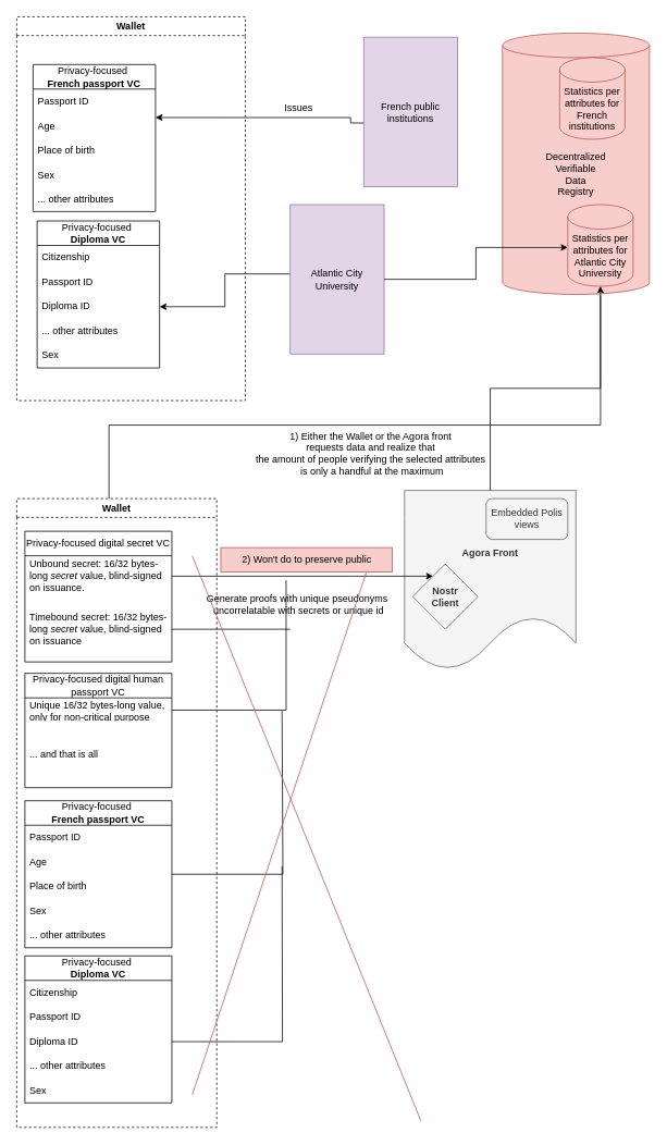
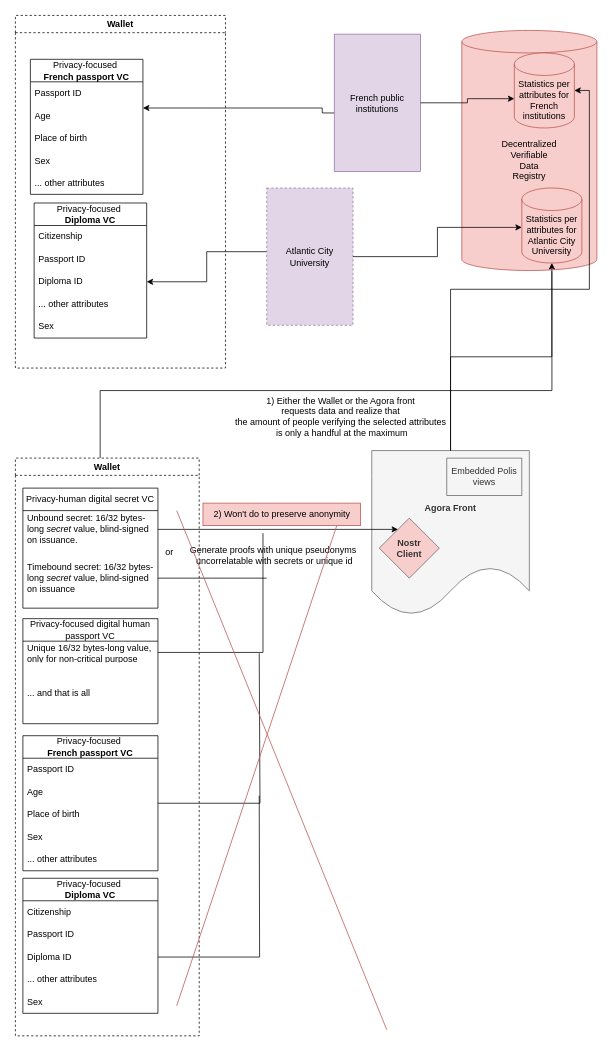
  <mxCell id="0" />
  <mxCell id="1" parent="0" />
  <mxCell id="2" value="&lt;div style=&quot;text-align: justify;&quot;&gt;&lt;span style=&quot;background-color: initial;&quot;&gt;Agora Front&lt;/span&gt;&lt;/div&gt;" style="shape=document;whiteSpace=wrap;html=1;boundedLbl=1;fontStyle=1;fillColor=#f5f5f5;fontColor=#333333;strokeColor=#666666;" parent="1" vertex="1"><mxGeometry x="495" y="600" width="210" height="220" as="geometry" /></mxCell>
  <mxCell id="3" style="edgeStyle=orthogonalEdgeStyle;rounded=0;orthogonalLoop=1;jettySize=auto;html=1;exitX=1;exitY=0.5;exitDx=0;exitDy=0;" parent="1" source="14" target="18" edge="1"><mxGeometry relative="1" as="geometry"><mxPoint x="225" y="685" as="sourcePoint" /><mxPoint x="505" y="730" as="targetPoint" /><Array as="points"><mxPoint x="435" y="705" /><mxPoint x="435" y="705" /></Array></mxGeometry></mxCell>
  <mxCell id="4" style="edgeStyle=orthogonalEdgeStyle;rounded=0;orthogonalLoop=1;jettySize=auto;html=1;entryX=1;entryY=0.5;entryDx=0;entryDy=0;exitX=0;exitY=0.464;exitDx=0;exitDy=0;exitPerimeter=0;" parent="1" target="46" edge="1" source="40"><mxGeometry relative="1" as="geometry"><Array as="points" /><mxPoint x="520" y="371.5" as="sourcePoint" /><mxPoint x="211.08" y="371.54" as="targetPoint" /></mxGeometry></mxCell>
  <mxCell id="5" value="Privacy-focused&amp;nbsp;&lt;div&gt;&lt;b&gt;French passport VC&lt;/b&gt;&lt;/div&gt;" style="swimlane;fontStyle=0;childLayout=stackLayout;horizontal=1;startSize=30;horizontalStack=0;resizeParent=1;resizeParentMax=0;resizeLast=0;collapsible=1;marginBottom=0;whiteSpace=wrap;html=1;" parent="1" vertex="1"><mxGeometry x="40" y="78.5" width="150" height="180" as="geometry" /></mxCell>
  <mxCell id="6" value="Passport ID" style="text;strokeColor=none;fillColor=none;align=left;verticalAlign=middle;spacingLeft=4;spacingRight=4;overflow=hidden;points=[[0,0.5],[1,0.5]];portConstraint=eastwest;rotatable=0;whiteSpace=wrap;html=1;" parent="5" vertex="1"><mxGeometry y="30" width="150" height="30" as="geometry" /></mxCell>
  <mxCell id="7" value="Age" style="text;strokeColor=none;fillColor=none;align=left;verticalAlign=middle;spacingLeft=4;spacingRight=4;overflow=hidden;points=[[0,0.5],[1,0.5]];portConstraint=eastwest;rotatable=0;whiteSpace=wrap;html=1;" parent="5" vertex="1"><mxGeometry y="60" width="150" height="30" as="geometry" /></mxCell>
  <mxCell id="8" value="Place of birth" style="text;strokeColor=none;fillColor=none;align=left;verticalAlign=middle;spacingLeft=4;spacingRight=4;overflow=hidden;points=[[0,0.5],[1,0.5]];portConstraint=eastwest;rotatable=0;whiteSpace=wrap;html=1;" vertex="1" parent="5"><mxGeometry y="90" width="150" height="30" as="geometry" /></mxCell>
  <mxCell id="9" value="Sex" style="text;strokeColor=none;fillColor=none;align=left;verticalAlign=middle;spacingLeft=4;spacingRight=4;overflow=hidden;points=[[0,0.5],[1,0.5]];portConstraint=eastwest;rotatable=0;whiteSpace=wrap;html=1;" vertex="1" parent="5"><mxGeometry y="120" width="150" height="30" as="geometry" /></mxCell>
  <mxCell id="10" value="... other attributes" style="text;strokeColor=none;fillColor=none;align=left;verticalAlign=middle;spacingLeft=4;spacingRight=4;overflow=hidden;points=[[0,0.5],[1,0.5]];portConstraint=eastwest;rotatable=0;whiteSpace=wrap;html=1;" vertex="1" parent="5"><mxGeometry y="150" width="150" height="30" as="geometry" /></mxCell>
  <mxCell id="11" style="edgeStyle=orthogonalEdgeStyle;rounded=0;orthogonalLoop=1;jettySize=auto;html=1;entryX=1;entryY=0.163;entryDx=0;entryDy=0;entryPerimeter=0;exitX=0.035;exitY=0.574;exitDx=0;exitDy=0;exitPerimeter=0;" parent="1" target="7" edge="1" source="41"><mxGeometry relative="1" as="geometry"><Array as="points"><mxPoint x="429" y="143" /></Array><mxPoint x="517.5" y="151.5" as="sourcePoint" /><mxPoint x="230" y="151.5" as="targetPoint" /></mxGeometry></mxCell>
- <mxCell id="12" value="Issues" style="text;html=1;align=center;verticalAlign=middle;resizable=0;points=[];autosize=1;strokeColor=none;fillColor=none;" parent="1" vertex="1"><mxGeometry x="335" y="116.5" width="60" height="30" as="geometry" /></mxCell>
- <mxCell id="13" value="Privacy-focused digital secret VC" style="swimlane;fontStyle=0;childLayout=stackLayout;horizontal=1;startSize=30;horizontalStack=0;resizeParent=1;resizeParentMax=0;resizeLast=0;collapsible=1;marginBottom=0;whiteSpace=wrap;html=1;" parent="1" vertex="1"><mxGeometry x="30" y="650" width="180" height="160" as="geometry" /></mxCell>
+ <mxCell id="13" value="Privacy-human digital secret VC" style="swimlane;fontStyle=0;childLayout=stackLayout;horizontal=1;startSize=30;horizontalStack=0;resizeParent=1;resizeParentMax=0;resizeLast=0;collapsible=1;marginBottom=0;whiteSpace=wrap;html=1;" parent="1" vertex="1"><mxGeometry x="30" y="650" width="180" height="160" as="geometry" /></mxCell>
  <mxCell id="14" value="Unbound secret: 16/32 bytes-long&amp;nbsp;&lt;i&gt;secret&lt;/i&gt;&amp;nbsp;value, blind-signed on issuance." style="text;strokeColor=none;fillColor=none;align=left;verticalAlign=middle;spacingLeft=4;spacingRight=4;overflow=hidden;points=[[0,0.5],[1,0.5]];portConstraint=eastwest;rotatable=0;whiteSpace=wrap;html=1;" parent="13" vertex="1"><mxGeometry y="30" width="180" height="50" as="geometry" /></mxCell>
  <mxCell id="15" style="edgeStyle=orthogonalEdgeStyle;rounded=0;orthogonalLoop=1;jettySize=auto;html=1;endArrow=none;endFill=0;" parent="13" source="16" edge="1"><mxGeometry relative="1" as="geometry"><mxPoint x="325" y="120" as="targetPoint" /></mxGeometry></mxCell>
  <mxCell id="16" value="Timebound secret: 16/32 bytes-long &lt;i&gt;secret &lt;/i&gt;value, blind-signed on issuance" style="text;strokeColor=none;fillColor=none;align=left;verticalAlign=middle;spacingLeft=4;spacingRight=4;overflow=hidden;points=[[0,0.5],[1,0.5]];portConstraint=eastwest;rotatable=0;whiteSpace=wrap;html=1;" parent="13" vertex="1"><mxGeometry y="80" width="180" height="80" as="geometry" /></mxCell>
  <mxCell id="17" value="Generate proofs with unique pseudonyms&amp;nbsp;&lt;div&gt;uncorrelatable with secrets or unique id&lt;/div&gt;" style="text;html=1;align=center;verticalAlign=middle;resizable=0;points=[];autosize=1;strokeColor=none;fillColor=none;" parent="1" vertex="1"><mxGeometry x="240" y="720" width="250" height="40" as="geometry" /></mxCell>
- <mxCell id="18" value="&lt;b&gt;Nostr&lt;/b&gt;&lt;div&gt;&lt;b&gt;Client&lt;/b&gt;&lt;/div&gt;" style="rhombus;whiteSpace=wrap;html=1;fillColor=#f5f5f5;fontColor=#333333;strokeColor=#666666;" parent="1" vertex="1"><mxGeometry x="505" y="690" width="80" height="80" as="geometry" /></mxCell>
+ <mxCell id="18" value="&lt;b&gt;Nostr&lt;/b&gt;&lt;div&gt;&lt;b&gt;Client&lt;/b&gt;&lt;/div&gt;" style="rhombus;whiteSpace=wrap;html=1;fillColor=#f8cecc;fontColor=#333333;strokeColor=#666666;" parent="1" vertex="1"><mxGeometry x="505" y="690" width="80" height="80" as="geometry" /></mxCell>
+ <mxCell id="19" value="or" style="text;html=1;align=center;verticalAlign=middle;resizable=0;points=[];autosize=1;strokeColor=none;fillColor=none;" parent="1" vertex="1"><mxGeometry x="210" y="720" width="30" height="30" as="geometry" /></mxCell>
  <mxCell id="20" style="edgeStyle=orthogonalEdgeStyle;rounded=0;orthogonalLoop=1;jettySize=auto;html=1;endArrow=none;endFill=0;entryX=0.667;entryY=1.003;entryDx=0;entryDy=0;entryPerimeter=0;" edge="1" parent="1" source="21" target="49"><mxGeometry relative="1" as="geometry"><mxPoint x="595" y="520" as="targetPoint" /><Array as="points"><mxPoint x="133" y="520" /><mxPoint x="735" y="520" /></Array></mxGeometry></mxCell>
  <mxCell id="21" value="Wallet" style="swimlane;whiteSpace=wrap;html=1;dashed=1;" parent="1" vertex="1"><mxGeometry x="20" y="610" width="245" height="770" as="geometry" /></mxCell>
  <mxCell id="22" style="edgeStyle=orthogonalEdgeStyle;rounded=0;orthogonalLoop=1;jettySize=auto;html=1;endArrow=none;endFill=0;exitX=1;exitY=0.5;exitDx=0;exitDy=0;" parent="21" source="24" edge="1"><mxGeometry relative="1" as="geometry"><mxPoint x="330" y="100" as="targetPoint" /><mxPoint x="200" y="39" as="sourcePoint" /><Array as="points"><mxPoint x="330" y="259" /><mxPoint x="330" y="100" /></Array></mxGeometry></mxCell>
  <mxCell id="23" value="Privacy-focused digital human passport VC" style="swimlane;fontStyle=0;childLayout=stackLayout;horizontal=1;startSize=30;horizontalStack=0;resizeParent=1;resizeParentMax=0;resizeLast=0;collapsible=1;marginBottom=0;whiteSpace=wrap;html=1;" parent="21" vertex="1"><mxGeometry x="10" y="214" width="180" height="140" as="geometry" /></mxCell>
  <mxCell id="24" value="Unique 16/32 bytes-long value, only for non-critical purpose" style="text;strokeColor=none;fillColor=none;align=left;verticalAlign=middle;spacingLeft=4;spacingRight=4;overflow=hidden;points=[[0,0.5],[1,0.5]];portConstraint=eastwest;rotatable=0;whiteSpace=wrap;html=1;" parent="23" vertex="1"><mxGeometry y="30" width="180" height="30" as="geometry" /></mxCell>
  <mxCell id="25" value="... and that is all" style="text;strokeColor=none;fillColor=none;align=left;verticalAlign=middle;spacingLeft=4;spacingRight=4;overflow=hidden;points=[[0,0.5],[1,0.5]];portConstraint=eastwest;rotatable=0;whiteSpace=wrap;html=1;" parent="23" vertex="1"><mxGeometry y="60" width="180" height="80" as="geometry" /></mxCell>
  <mxCell id="26" style="edgeStyle=orthogonalEdgeStyle;rounded=0;orthogonalLoop=1;jettySize=auto;html=1;endArrow=none;endFill=0;" edge="1" parent="21" source="27"><mxGeometry relative="1" as="geometry"><mxPoint x="325" y="260" as="targetPoint" /><Array as="points"><mxPoint x="326" y="460" /></Array></mxGeometry></mxCell>
  <mxCell id="27" value="Privacy-focused&amp;nbsp;&lt;div&gt;&lt;b&gt;French passport VC&lt;/b&gt;&lt;/div&gt;" style="swimlane;fontStyle=0;childLayout=stackLayout;horizontal=1;startSize=30;horizontalStack=0;resizeParent=1;resizeParentMax=0;resizeLast=0;collapsible=1;marginBottom=0;whiteSpace=wrap;html=1;" vertex="1" parent="21"><mxGeometry x="10" y="370" width="180" height="180" as="geometry" /></mxCell>
  <mxCell id="28" value="Passport ID" style="text;strokeColor=none;fillColor=none;align=left;verticalAlign=middle;spacingLeft=4;spacingRight=4;overflow=hidden;points=[[0,0.5],[1,0.5]];portConstraint=eastwest;rotatable=0;whiteSpace=wrap;html=1;" vertex="1" parent="27"><mxGeometry y="30" width="180" height="30" as="geometry" /></mxCell>
  <mxCell id="29" value="Age" style="text;strokeColor=none;fillColor=none;align=left;verticalAlign=middle;spacingLeft=4;spacingRight=4;overflow=hidden;points=[[0,0.5],[1,0.5]];portConstraint=eastwest;rotatable=0;whiteSpace=wrap;html=1;" vertex="1" parent="27"><mxGeometry y="60" width="180" height="30" as="geometry" /></mxCell>
  <mxCell id="30" value="Place of birth" style="text;strokeColor=none;fillColor=none;align=left;verticalAlign=middle;spacingLeft=4;spacingRight=4;overflow=hidden;points=[[0,0.5],[1,0.5]];portConstraint=eastwest;rotatable=0;whiteSpace=wrap;html=1;" vertex="1" parent="27"><mxGeometry y="90" width="180" height="30" as="geometry" /></mxCell>
  <mxCell id="31" value="Sex" style="text;strokeColor=none;fillColor=none;align=left;verticalAlign=middle;spacingLeft=4;spacingRight=4;overflow=hidden;points=[[0,0.5],[1,0.5]];portConstraint=eastwest;rotatable=0;whiteSpace=wrap;html=1;" vertex="1" parent="27"><mxGeometry y="120" width="180" height="30" as="geometry" /></mxCell>
  <mxCell id="32" value="... other attributes" style="text;strokeColor=none;fillColor=none;align=left;verticalAlign=middle;spacingLeft=4;spacingRight=4;overflow=hidden;points=[[0,0.5],[1,0.5]];portConstraint=eastwest;rotatable=0;whiteSpace=wrap;html=1;" vertex="1" parent="27"><mxGeometry y="150" width="180" height="30" as="geometry" /></mxCell>
  <mxCell id="33" value="Privacy-focused&amp;nbsp;&lt;div&gt;&lt;b&gt;Diploma VC&lt;/b&gt;&lt;/div&gt;" style="swimlane;fontStyle=0;childLayout=stackLayout;horizontal=1;startSize=30;horizontalStack=0;resizeParent=1;resizeParentMax=0;resizeLast=0;collapsible=1;marginBottom=0;whiteSpace=wrap;html=1;" vertex="1" parent="21"><mxGeometry x="10" y="560" width="180" height="180" as="geometry" /></mxCell>
  <mxCell id="34" value="Citizenship" style="text;strokeColor=none;fillColor=none;align=left;verticalAlign=middle;spacingLeft=4;spacingRight=4;overflow=hidden;points=[[0,0.5],[1,0.5]];portConstraint=eastwest;rotatable=0;whiteSpace=wrap;html=1;" vertex="1" parent="33"><mxGeometry y="30" width="180" height="30" as="geometry" /></mxCell>
  <mxCell id="35" value="Passport ID" style="text;strokeColor=none;fillColor=none;align=left;verticalAlign=middle;spacingLeft=4;spacingRight=4;overflow=hidden;points=[[0,0.5],[1,0.5]];portConstraint=eastwest;rotatable=0;whiteSpace=wrap;html=1;" vertex="1" parent="33"><mxGeometry y="60" width="180" height="30" as="geometry" /></mxCell>
  <mxCell id="36" style="edgeStyle=orthogonalEdgeStyle;rounded=0;orthogonalLoop=1;jettySize=auto;html=1;endArrow=none;endFill=0;" edge="1" parent="33" source="37"><mxGeometry relative="1" as="geometry"><mxPoint x="315" y="-110" as="targetPoint" /></mxGeometry></mxCell>
  <mxCell id="37" value="Diploma ID" style="text;strokeColor=none;fillColor=none;align=left;verticalAlign=middle;spacingLeft=4;spacingRight=4;overflow=hidden;points=[[0,0.5],[1,0.5]];portConstraint=eastwest;rotatable=0;whiteSpace=wrap;html=1;" vertex="1" parent="33"><mxGeometry y="90" width="180" height="30" as="geometry" /></mxCell>
  <mxCell id="38" value="... other attributes" style="text;strokeColor=none;fillColor=none;align=left;verticalAlign=middle;spacingLeft=4;spacingRight=4;overflow=hidden;points=[[0,0.5],[1,0.5]];portConstraint=eastwest;rotatable=0;whiteSpace=wrap;html=1;" vertex="1" parent="33"><mxGeometry y="120" width="180" height="30" as="geometry" /></mxCell>
  <mxCell id="39" value="Sex" style="text;strokeColor=none;fillColor=none;align=left;verticalAlign=middle;spacingLeft=4;spacingRight=4;overflow=hidden;points=[[0,0.5],[1,0.5]];portConstraint=eastwest;rotatable=0;whiteSpace=wrap;html=1;" vertex="1" parent="33"><mxGeometry y="150" width="180" height="30" as="geometry" /></mxCell>
- <mxCell id="40" value="&lt;div&gt;Atlantic City University&lt;/div&gt;" style="rounded=0;whiteSpace=wrap;html=1;fillColor=#e1d5e7;strokeColor=#9673a6;" parent="1" vertex="1"><mxGeometry x="355" y="250" width="115" height="183" as="geometry" /></mxCell>
+ <mxCell id="40" value="&lt;div&gt;Atlantic City University&lt;/div&gt;" style="rounded=0;whiteSpace=wrap;html=1;fillColor=#e1d5e7;strokeColor=#9673a6;dashed=1;" parent="1" vertex="1"><mxGeometry x="355" y="250" width="115" height="183" as="geometry" /></mxCell>
  <mxCell id="41" value="French public institutions" style="rounded=0;whiteSpace=wrap;html=1;fillColor=#e1d5e7;strokeColor=#9673a6;" parent="1" vertex="1"><mxGeometry x="445" y="45" width="115" height="183" as="geometry" /></mxCell>
  <mxCell id="42" value="Wallet" style="swimlane;whiteSpace=wrap;html=1;dashed=1;" parent="1" vertex="1"><mxGeometry x="20" y="20" width="280" height="470" as="geometry" /></mxCell>
  <mxCell id="43" value="Privacy-focused&amp;nbsp;&lt;div&gt;&lt;b&gt;Diploma VC&lt;/b&gt;&lt;/div&gt;" style="swimlane;fontStyle=0;childLayout=stackLayout;horizontal=1;startSize=30;horizontalStack=0;resizeParent=1;resizeParentMax=0;resizeLast=0;collapsible=1;marginBottom=0;whiteSpace=wrap;html=1;" vertex="1" parent="42"><mxGeometry x="25" y="250" width="150" height="180" as="geometry" /></mxCell>
  <mxCell id="44" value="Citizenship" style="text;strokeColor=none;fillColor=none;align=left;verticalAlign=middle;spacingLeft=4;spacingRight=4;overflow=hidden;points=[[0,0.5],[1,0.5]];portConstraint=eastwest;rotatable=0;whiteSpace=wrap;html=1;" vertex="1" parent="43"><mxGeometry y="30" width="150" height="30" as="geometry" /></mxCell>
  <mxCell id="45" value="Passport ID" style="text;strokeColor=none;fillColor=none;align=left;verticalAlign=middle;spacingLeft=4;spacingRight=4;overflow=hidden;points=[[0,0.5],[1,0.5]];portConstraint=eastwest;rotatable=0;whiteSpace=wrap;html=1;" vertex="1" parent="43"><mxGeometry y="60" width="150" height="30" as="geometry" /></mxCell>
  <mxCell id="46" value="Diploma ID" style="text;strokeColor=none;fillColor=none;align=left;verticalAlign=middle;spacingLeft=4;spacingRight=4;overflow=hidden;points=[[0,0.5],[1,0.5]];portConstraint=eastwest;rotatable=0;whiteSpace=wrap;html=1;" vertex="1" parent="43"><mxGeometry y="90" width="150" height="30" as="geometry" /></mxCell>
  <mxCell id="47" value="... other attributes" style="text;strokeColor=none;fillColor=none;align=left;verticalAlign=middle;spacingLeft=4;spacingRight=4;overflow=hidden;points=[[0,0.5],[1,0.5]];portConstraint=eastwest;rotatable=0;whiteSpace=wrap;html=1;" vertex="1" parent="43"><mxGeometry y="120" width="150" height="30" as="geometry" /></mxCell>
  <mxCell id="48" value="Sex" style="text;strokeColor=none;fillColor=none;align=left;verticalAlign=middle;spacingLeft=4;spacingRight=4;overflow=hidden;points=[[0,0.5],[1,0.5]];portConstraint=eastwest;rotatable=0;whiteSpace=wrap;html=1;" vertex="1" parent="43"><mxGeometry y="150" width="150" height="30" as="geometry" /></mxCell>
  <mxCell id="49" value="Decentralized&lt;div&gt;Verifiable&lt;div&gt;Data&lt;/div&gt;&lt;div&gt;Registry&lt;/div&gt;&lt;/div&gt;" style="shape=cylinder3;whiteSpace=wrap;html=1;boundedLbl=1;backgroundOutline=1;size=15;fillColor=#f8cecc;strokeColor=#b85450;" parent="1" vertex="1"><mxGeometry x="615" y="40" width="180" height="320" as="geometry" /></mxCell>
+ <mxCell id="50" style="edgeStyle=orthogonalEdgeStyle;rounded=0;orthogonalLoop=1;jettySize=auto;html=1;entryX=0;entryY=0.61;entryDx=0;entryDy=0;entryPerimeter=0;" parent="1" source="41" target="54" edge="1"><mxGeometry relative="1" as="geometry"><mxPoint x="729" y="131" as="targetPoint" /></mxGeometry></mxCell>
  <mxCell id="51" style="edgeStyle=orthogonalEdgeStyle;rounded=0;orthogonalLoop=1;jettySize=auto;html=1;entryX=0;entryY=0;entryDx=0;entryDy=52.5;entryPerimeter=0;" parent="1" source="40" target="53" edge="1"><mxGeometry relative="1" as="geometry" /></mxCell>
- <mxCell id="52" value="Embedded Polis views" style="rounded=1;whiteSpace=wrap;html=1;fillColor=#f5f5f5;fontColor=#333333;strokeColor=#666666;" parent="1" vertex="1"><mxGeometry x="595" y="610" width="100" height="50" as="geometry" /></mxCell>
+ <mxCell id="52" value="Embedded Polis views" style="whiteSpace=wrap;html=1;fillColor=#f5f5f5;fontColor=#333333;strokeColor=#666666;rounded=0;" parent="1" vertex="1"><mxGeometry x="595" y="610" width="100" height="50" as="geometry" /></mxCell>
  <mxCell id="53" value="Statistics per attributes for Atlantic City University" style="shape=cylinder3;whiteSpace=wrap;html=1;boundedLbl=1;backgroundOutline=1;size=15;fillColor=#f8cecc;strokeColor=#b85450;" vertex="1" parent="1"><mxGeometry x="695" y="250" width="80" height="100" as="geometry" /></mxCell>
  <mxCell id="54" value="Statistics per attributes for French institutions" style="shape=cylinder3;whiteSpace=wrap;html=1;boundedLbl=1;backgroundOutline=1;size=15;fillColor=#f8cecc;strokeColor=#b85450;" vertex="1" parent="1"><mxGeometry x="685" y="70" width="80" height="100" as="geometry" /></mxCell>
  <mxCell id="55" value="" style="endArrow=none;html=1;rounded=0;fillColor=#f8cecc;strokeColor=#b85450;" edge="1" parent="1"><mxGeometry width="50" height="50" relative="1" as="geometry"><mxPoint x="515" y="1372" as="sourcePoint" /><mxPoint x="235" y="680" as="targetPoint" /></mxGeometry></mxCell>
  <mxCell id="56" value="" style="endArrow=none;html=1;rounded=0;fillColor=#f8cecc;strokeColor=#b85450;" edge="1" parent="1"><mxGeometry width="50" height="50" relative="1" as="geometry"><mxPoint x="235" y="1340" as="sourcePoint" /><mxPoint x="455" y="680" as="targetPoint" /></mxGeometry></mxCell>
  <mxCell id="57" style="edgeStyle=orthogonalEdgeStyle;rounded=0;orthogonalLoop=1;jettySize=auto;html=1;" edge="1" parent="1" source="2" target="53"><mxGeometry relative="1" as="geometry" /></mxCell>
  <mxCell id="58" value="1) Either the Wallet or the Agora front&amp;nbsp;&lt;div&gt;requests data and realize t&lt;span style=&quot;background-color: initial;&quot;&gt;hat&amp;nbsp;&lt;/span&gt;&lt;/div&gt;&lt;div&gt;&lt;span style=&quot;background-color: initial;&quot;&gt;the amount&amp;nbsp;&lt;/span&gt;&lt;span style=&quot;background-color: initial;&quot;&gt;of people verifying the selected attributes&amp;nbsp;&lt;/span&gt;&lt;div&gt;&lt;span style=&quot;background-color: initial;&quot;&gt;is only a handful at the maximum&lt;/span&gt;&lt;/div&gt;&lt;/div&gt;" style="text;html=1;align=center;verticalAlign=middle;resizable=0;points=[];autosize=1;strokeColor=none;fillColor=none;" vertex="1" parent="1"><mxGeometry x="300" y="520" width="310" height="70" as="geometry" /></mxCell>
- <mxCell id="60" value="2) Won't do to preserve public" style="text;html=1;align=center;verticalAlign=middle;resizable=0;points=[];autosize=1;strokeColor=#b85450;fillColor=#f8cecc;" vertex="1" parent="1"><mxGeometry x="270" y="670" width="210" height="30" as="geometry" /></mxCell>
+ <mxCell id="59" style="edgeStyle=orthogonalEdgeStyle;rounded=0;orthogonalLoop=1;jettySize=auto;html=1;entryX=1;entryY=0.5;entryDx=0;entryDy=0;entryPerimeter=0;" edge="1" parent="1" source="2" target="54"><mxGeometry relative="1" as="geometry" /></mxCell>
+ <mxCell id="60" value="2) Won't do to preserve anonymity" style="text;html=1;align=center;verticalAlign=middle;resizable=0;points=[];autosize=1;strokeColor=#b85450;fillColor=#f8cecc;" vertex="1" parent="1"><mxGeometry x="270" y="670" width="210" height="30" as="geometry" /></mxCell>
